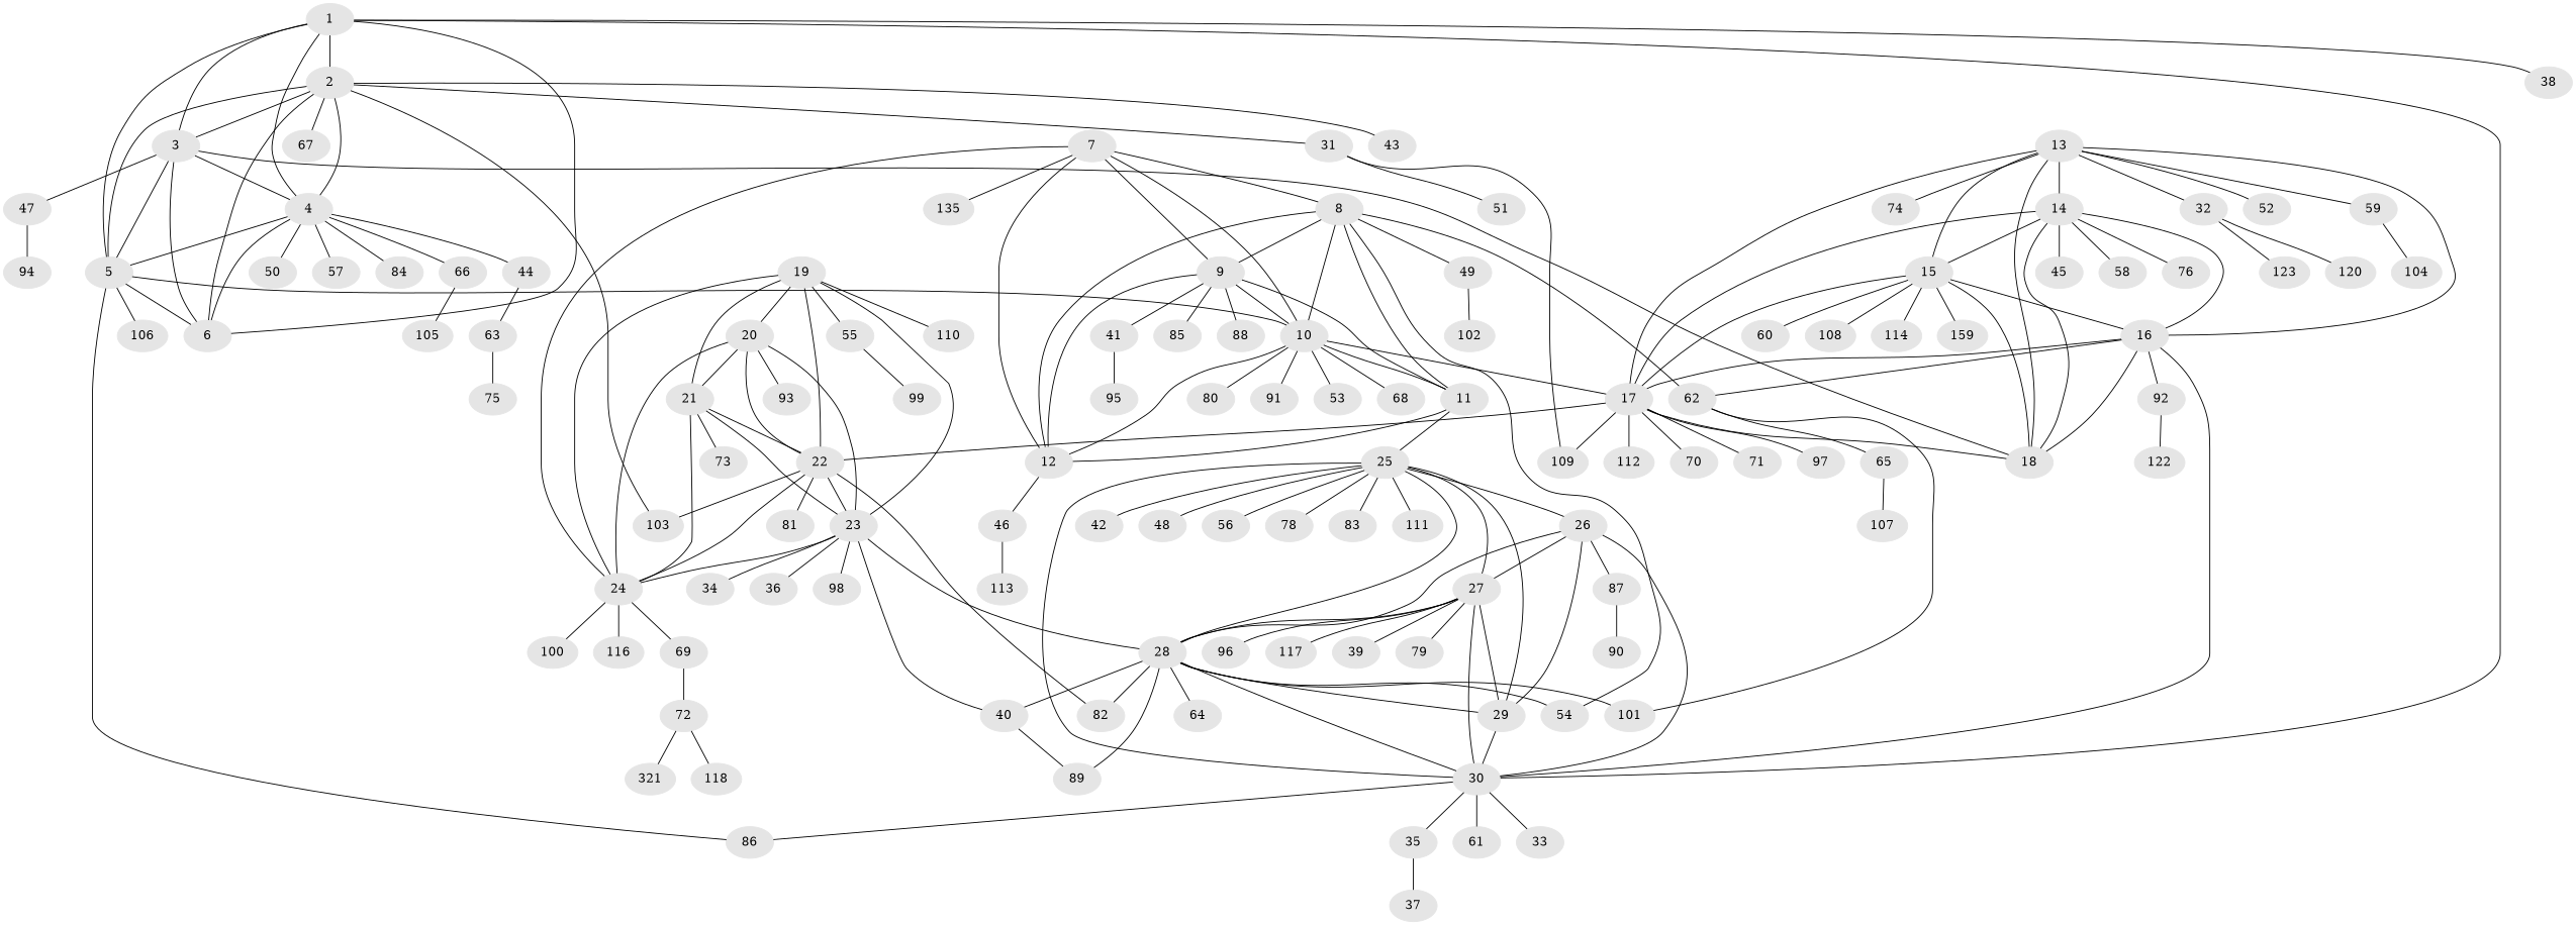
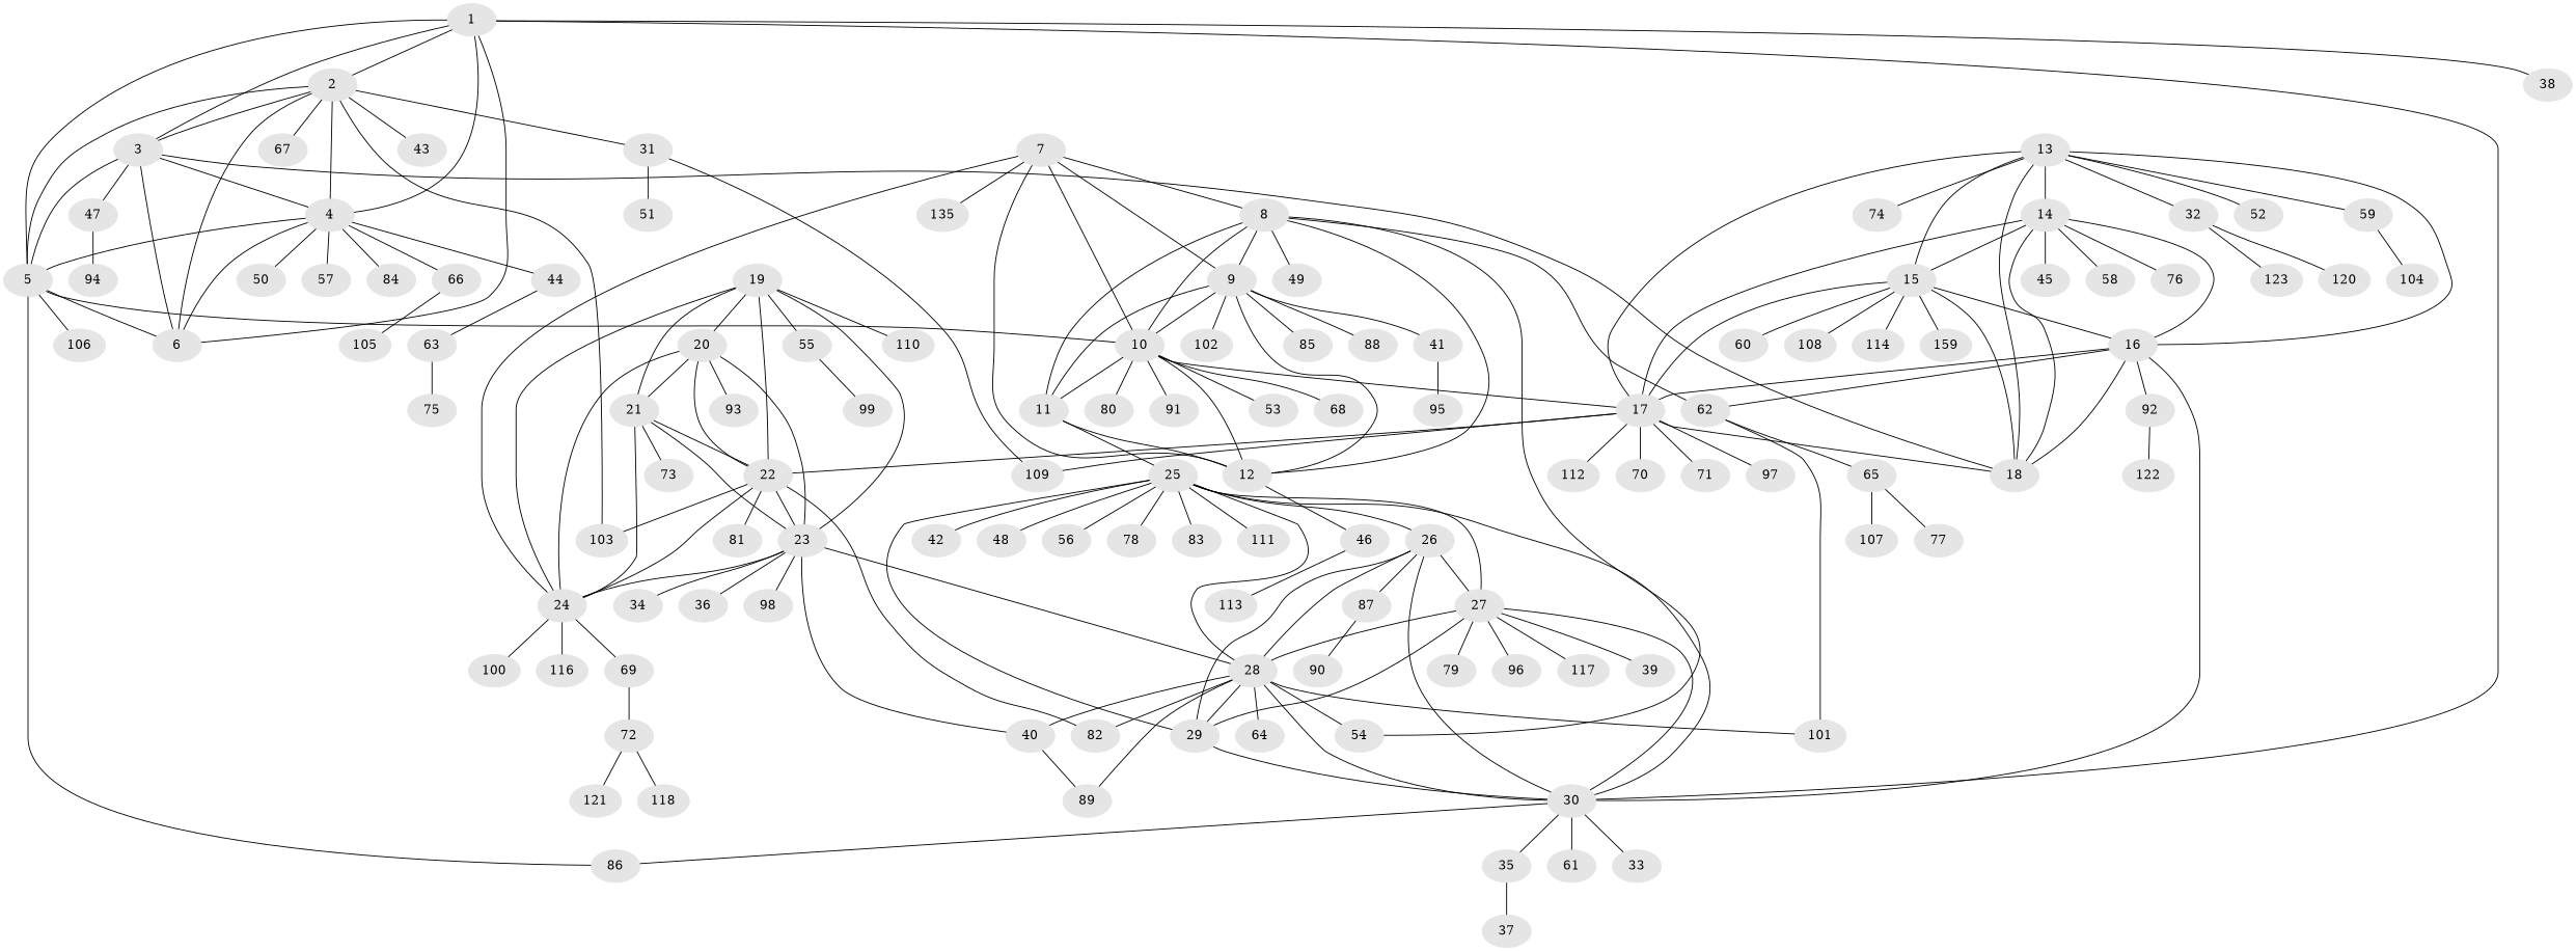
  graph {
    node [color=gray90 style=filled]
    1
    2
    3
    4
    5
    6
    30
    38
    31
    43
    67
    103
    18
    47
    44
    50
    57
    66
    84
    10
    86
    106
    33
    35
    61
    109
    51
    94
    63
    105
    11
    12
    17
    53
    68
    80
    91
    24
    69
    100
    116
    7
    8
    9
    n45 [label=135]
    49
    54
    62
    41
    85
    88
    102
    25
    46
    101
    65
    95
    22
    70
    71
    97
    112
    28
    26
    27
    29
    42
    48
    56
    78
    83
    111
    113
    13
    14
    15
    16
    32
    52
    59
    74
    45
    58
    76
    60
    108
    114
    n88 [label=159]
    92
    120
    123
    104
    122
    23
    81
    82
    19
    20
    21
    55
    110
    93
    73
    34
    36
    40
    98
    99
    64
    89
    72
    87
    39
    79
    96
    117
    90
    37
    75
+   77
    107
    118
-   121 [label=321]
+   121
    1 -- 2
    1 -- 3
    1 -- 4
    1 -- 5
    1 -- 6
    1 -- 30
    1 -- 38
    2 -- 3
    2 -- 4
    2 -- 5
    2 -- 6
    2 -- 31
    2 -- 43
    2 -- 67
    2 -- 103
    3 -- 4
    3 -- 5
    3 -- 6
    3 -- 18
    3 -- 47
    4 -- 5
    4 -- 6
    4 -- 44
    4 -- 50
    4 -- 57
    4 -- 66
    4 -- 84
    5 -- 6
    5 -- 10
    5 -- 86
    5 -- 106
    30 -- 86
    30 -- 33
    30 -- 35
    30 -- 61
    31 -- 109
    31 -- 51
    47 -- 94
    44 -- 63
    66 -- 105
    10 -- 11
    10 -- 12
    10 -- 17
    10 -- 53
    10 -- 68
    10 -- 80
    10 -- 91
    35 -- 37
    63 -- 75
    11 -- 12
    11 -- 25
    12 -- 46
    17 -- 18
    17 -- 109
    17 -- 22
    17 -- 70
    17 -- 71
    17 -- 97
    17 -- 112
    24 -- 69
    24 -- 100
    24 -- 116
    69 -- 72
    7 -- 10
    7 -- 12
    7 -- 24
    7 -- 8
    7 -- 9
    7 -- n45
    8 -- 10
    8 -- 11
    8 -- 12
    8 -- 9
    8 -- 49
    8 -- 54
    8 -- 62
    9 -- 10
    9 -- 11
    9 -- 12
    9 -- 41
    9 -- 85
    9 -- 88
-   49 -- 102
+   9 -- 102
    62 -- 101
    62 -- 65
    41 -- 95
    25 -- 30
    25 -- 28
    25 -- 26
    25 -- 27
    25 -- 29
    25 -- 42
    25 -- 48
    25 -- 56
    25 -- 78
    25 -- 83
    25 -- 111
    46 -- 113
+   65 -- 77
    65 -- 107
    22 -- 103
    22 -- 24
    22 -- 23
    22 -- 81
    22 -- 82
    28 -- 30
    28 -- 54
    28 -- 101
    28 -- 29
    28 -- 82
    28 -- 40
    28 -- 64
    28 -- 89
    26 -- 30
    26 -- 28
    26 -- 27
    26 -- 29
    26 -- 87
    27 -- 30
    27 -- 28
    27 -- 29
    27 -- 39
    27 -- 79
    27 -- 96
    27 -- 117
    29 -- 30
    13 -- 18
    13 -- 17
    13 -- 14
    13 -- 15
    13 -- 16
    13 -- 32
    13 -- 52
    13 -- 59
    13 -- 74
    14 -- 18
    14 -- 17
    14 -- 15
    14 -- 16
    14 -- 45
    14 -- 58
    14 -- 76
    15 -- 18
    15 -- 17
    15 -- 16
    15 -- 60
    15 -- 108
    15 -- 114
    15 -- n88
    16 -- 30
    16 -- 18
    16 -- 17
    16 -- 62
    16 -- 92
    32 -- 120
    32 -- 123
    59 -- 104
    92 -- 122
    23 -- 24
    23 -- 28
    23 -- 34
    23 -- 36
    23 -- 40
    23 -- 98
    19 -- 24
    19 -- 22
    19 -- 23
    19 -- 20
    19 -- 21
    19 -- 55
    19 -- 110
    20 -- 24
    20 -- 22
    20 -- 23
    20 -- 21
    20 -- 93
    21 -- 24
    21 -- 22
    21 -- 23
    21 -- 73
    55 -- 99
    40 -- 89
    72 -- 118
    72 -- 121
    87 -- 90
  }
